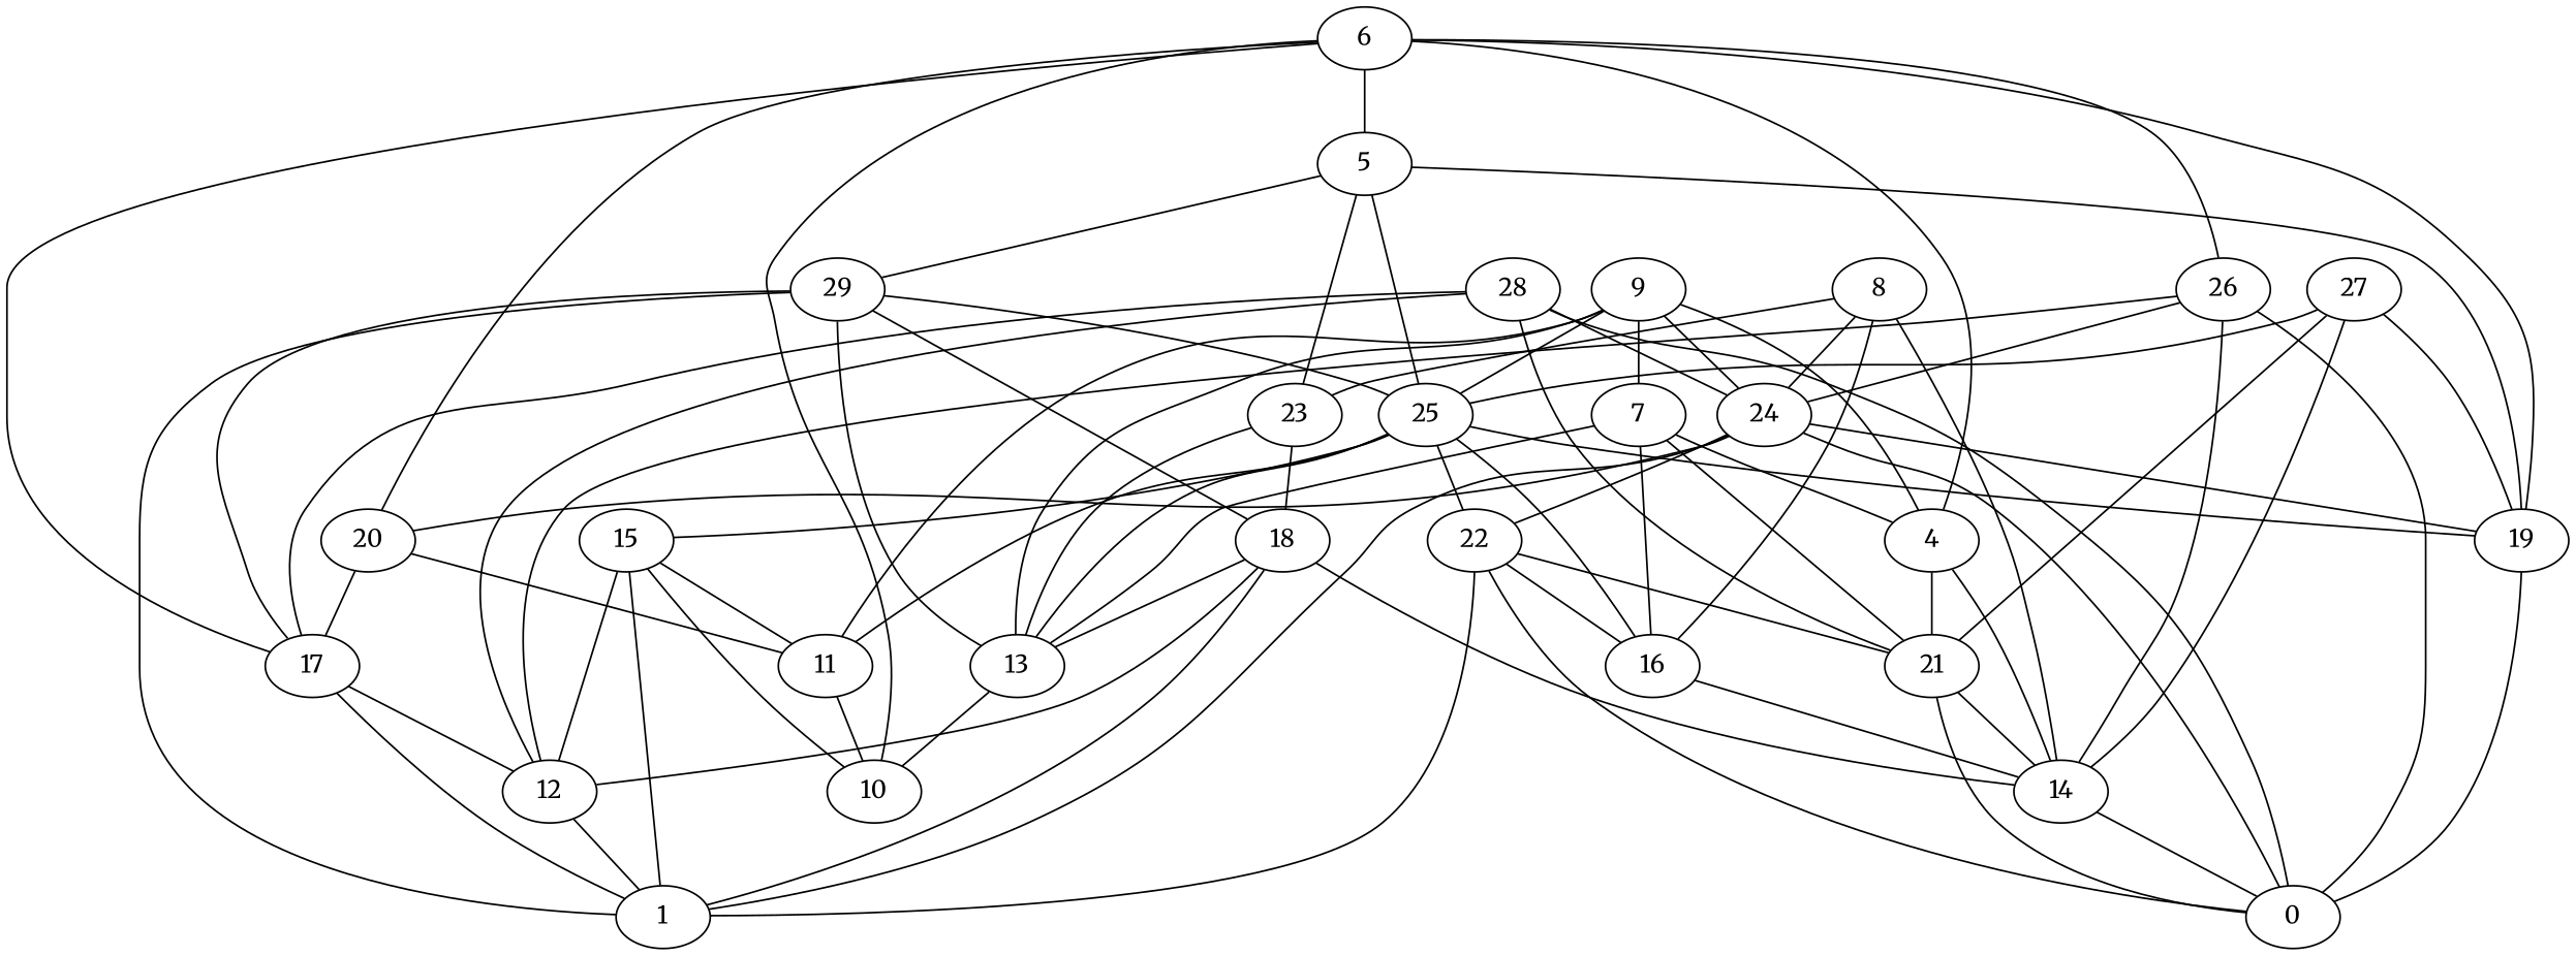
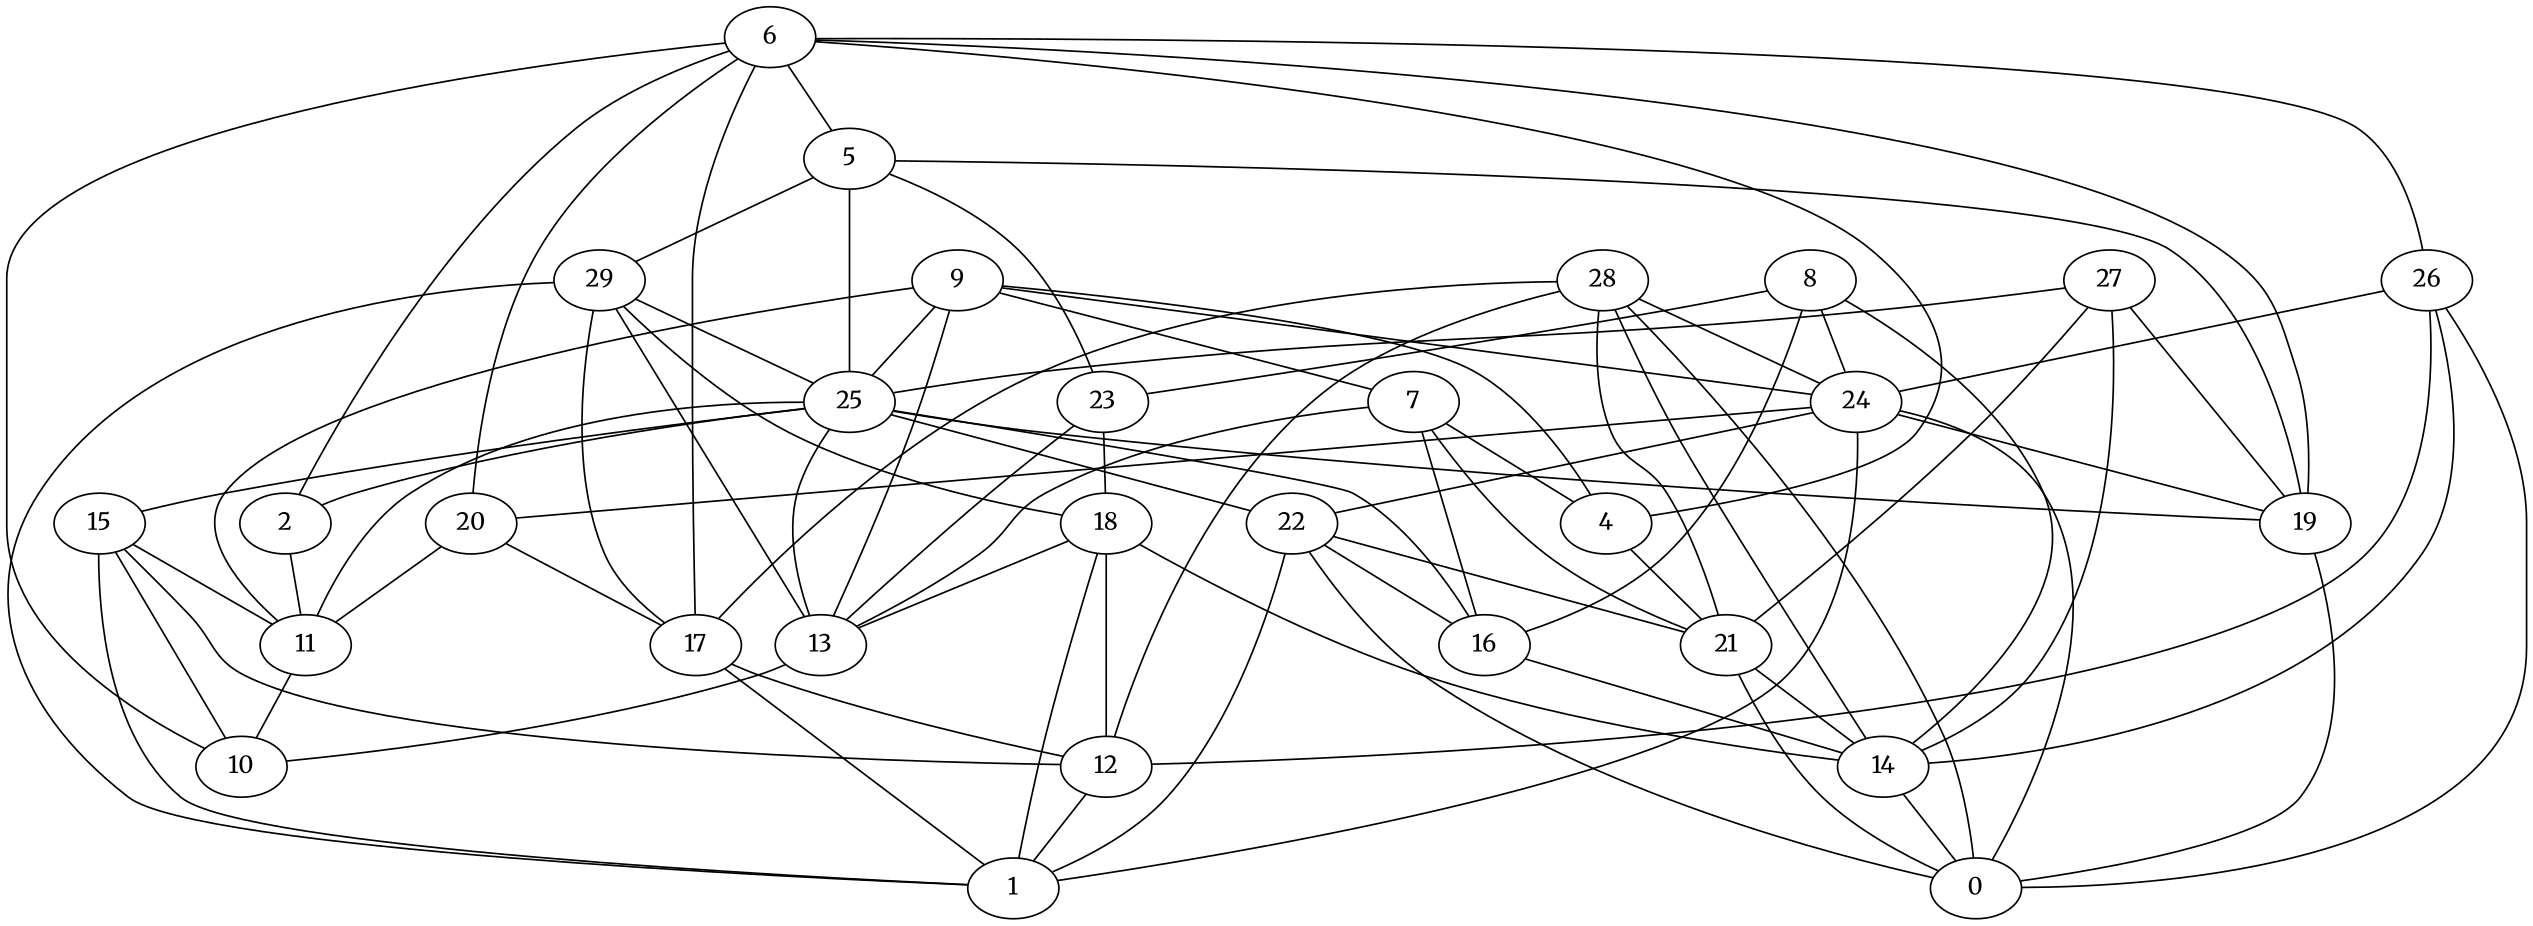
  digraph {
    fontname=Merriweather
    node [fontname=Merriweather]
    edge [color=black dir=none fontname=Merriweather]
    29
    13
    1
    25
    18
    17
    10
    15
    11
    22
    16
    19
+   2
    12
    9
    24
    7
    4
    0
    20
    21
    14
    26
    8
    23
    28
    27
    6
    5
    subgraph sub_1 {
      29
      13
      1
      25
      18
      17
      10
      15
      11
      22
      16
      19
+     2
      12
      9
      24
      7
      4
      0
      20
      21
      14
      26
      8
      23
      28
      27
      6
      5
    }
    29 -> 13
    29 -> 1
    29 -> 25
    29 -> 18
    29 -> 17
    13 -> 10
    25 -> 13
    25 -> 15
    25 -> 11
    25 -> 22
    25 -> 16
    25 -> 19
+   25 -> 2
    18 -> 13
    18 -> 1
    18 -> 12
    18 -> 14
    17 -> 1
    17 -> 12
    15 -> 1
    15 -> 10
    15 -> 11
    15 -> 12
    11 -> 10
    22 -> 1
    22 -> 16
    22 -> 0
    22 -> 21
    16 -> 14
    19 -> 0
+   2 -> 11
    12 -> 1
    9 -> 13
    9 -> 25
    9 -> 11
    9 -> 24
    9 -> 7
    9 -> 4
    24 -> 1
    24 -> 22
    24 -> 19
    24 -> 0
    24 -> 20
    7 -> 13
    7 -> 16
    7 -> 4
    7 -> 21
    4 -> 21
    20 -> 17
    20 -> 11
    21 -> 0
    21 -> 14
    14 -> 0
    26 -> 12
    26 -> 24
    26 -> 0
    26 -> 14
    8 -> 16
    8 -> 24
    8 -> 14
    8 -> 23
    23 -> 13
    23 -> 18
    28 -> 17
    28 -> 12
    28 -> 24
    28 -> 0
    28 -> 21
-   4 -> 14
+   28 -> 14
    27 -> 25
    27 -> 19
    27 -> 21
    27 -> 14
    6 -> 17
    6 -> 10
    6 -> 19
+   6 -> 2
    6 -> 4
    6 -> 20
    6 -> 26
    6 -> 5
    5 -> 29
    5 -> 25
    5 -> 19
    5 -> 23
  }
